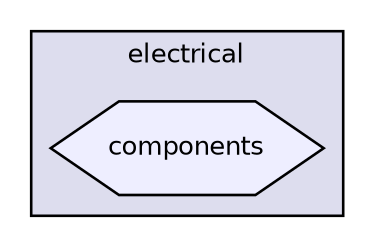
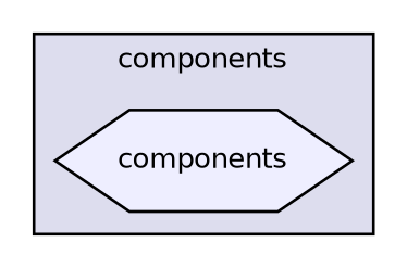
  digraph {
    compound=true
    n1 [fillcolor="#eeeeff" fontname=Helvetica fontsize=10 label=components pencolor=black shape=hexagon style=filled]
    subgraph cluster_1 {
      bgcolor="#ddddee"
      fontname=Helvetica
      fontsize=10
-     label=electrical
+     label=components
      pencolor=black
      n1
    }
  }
